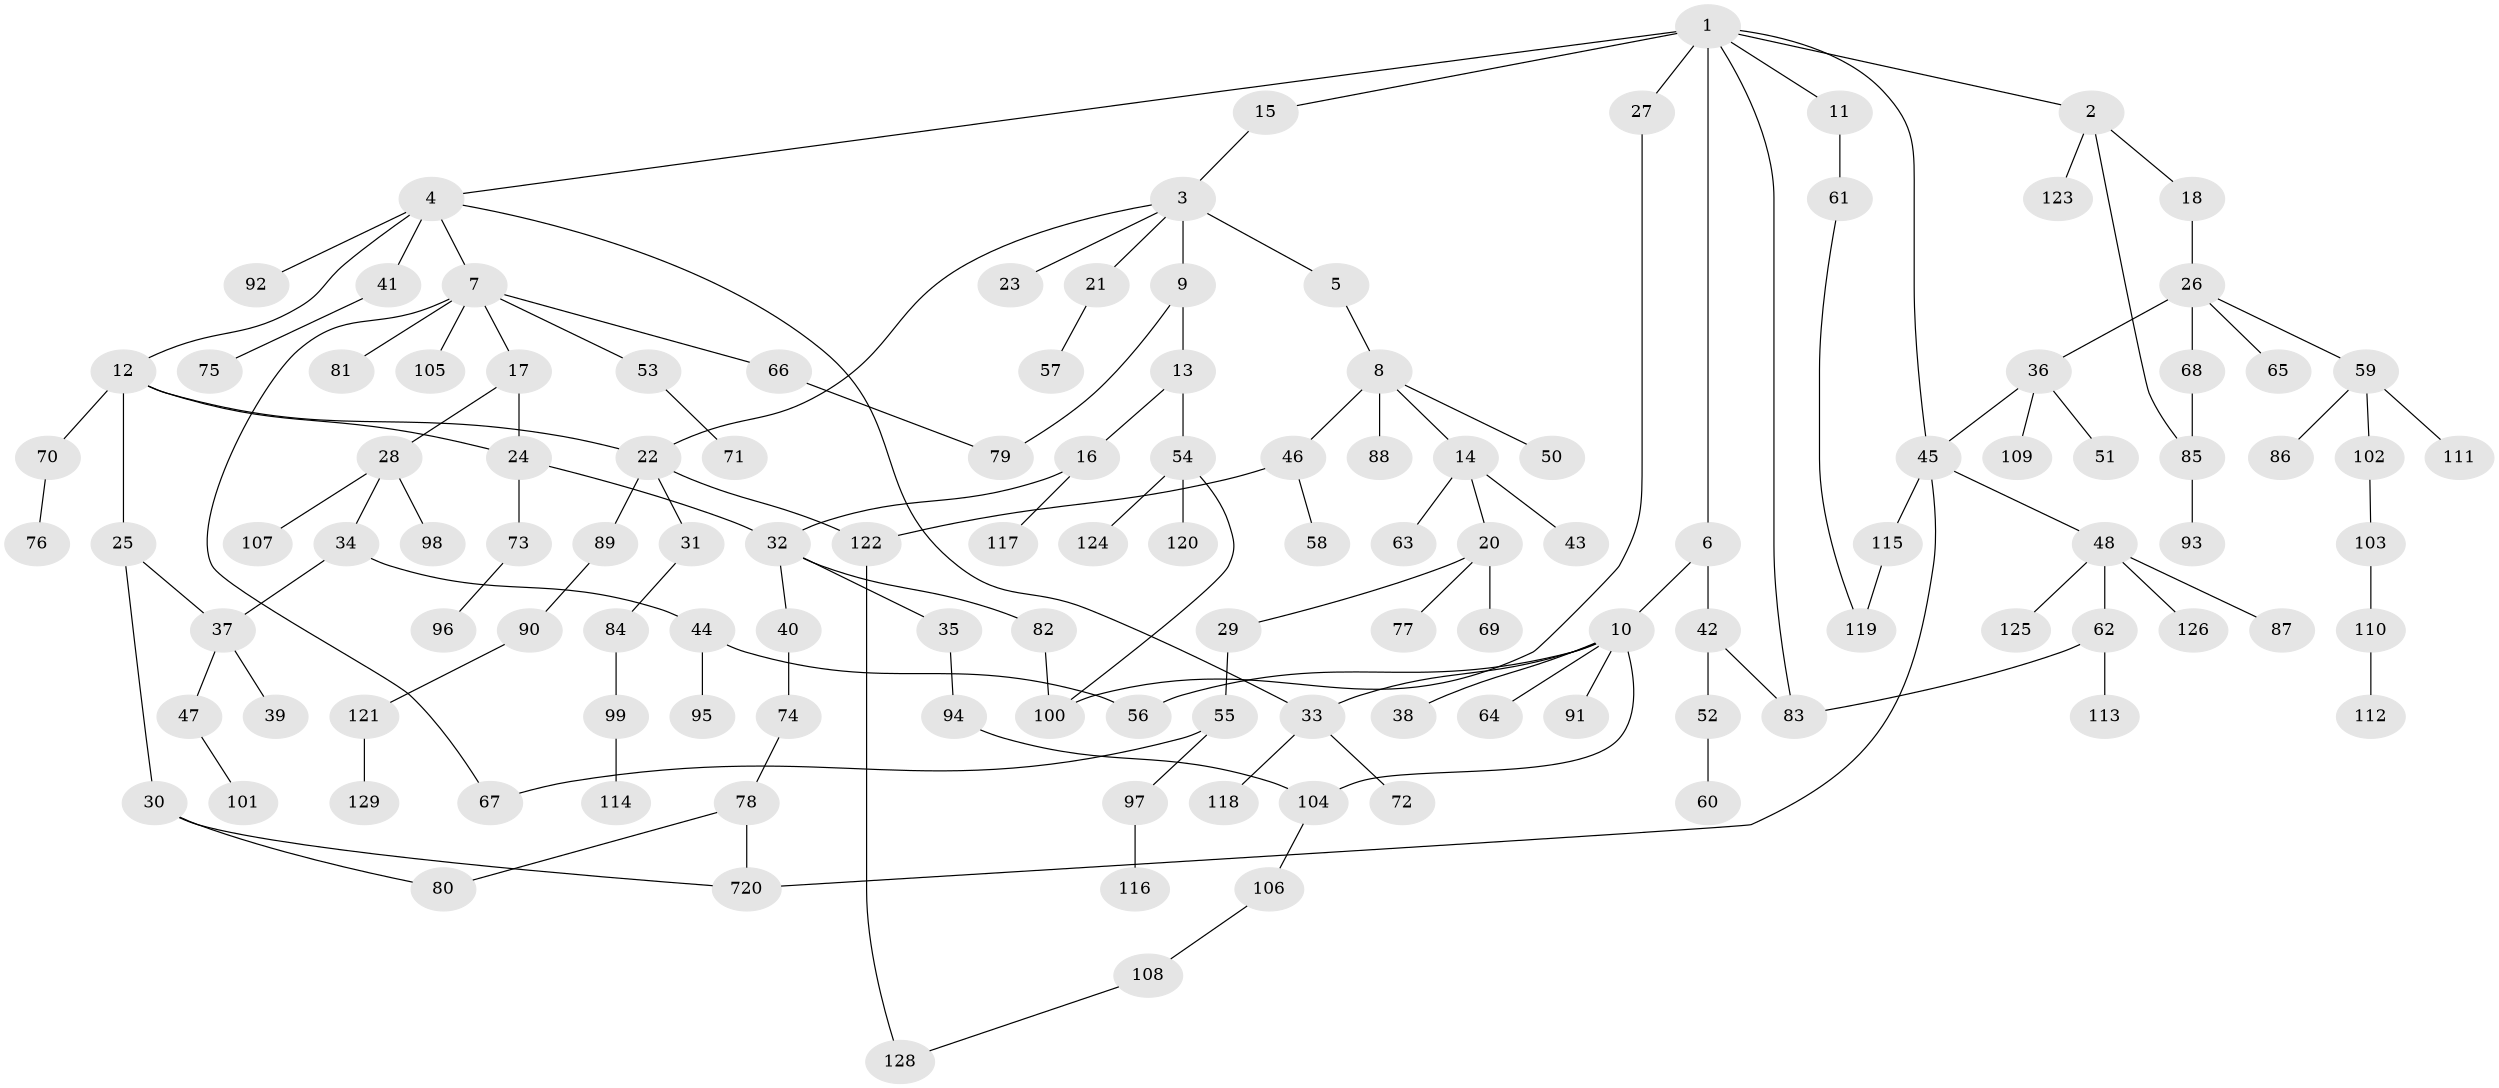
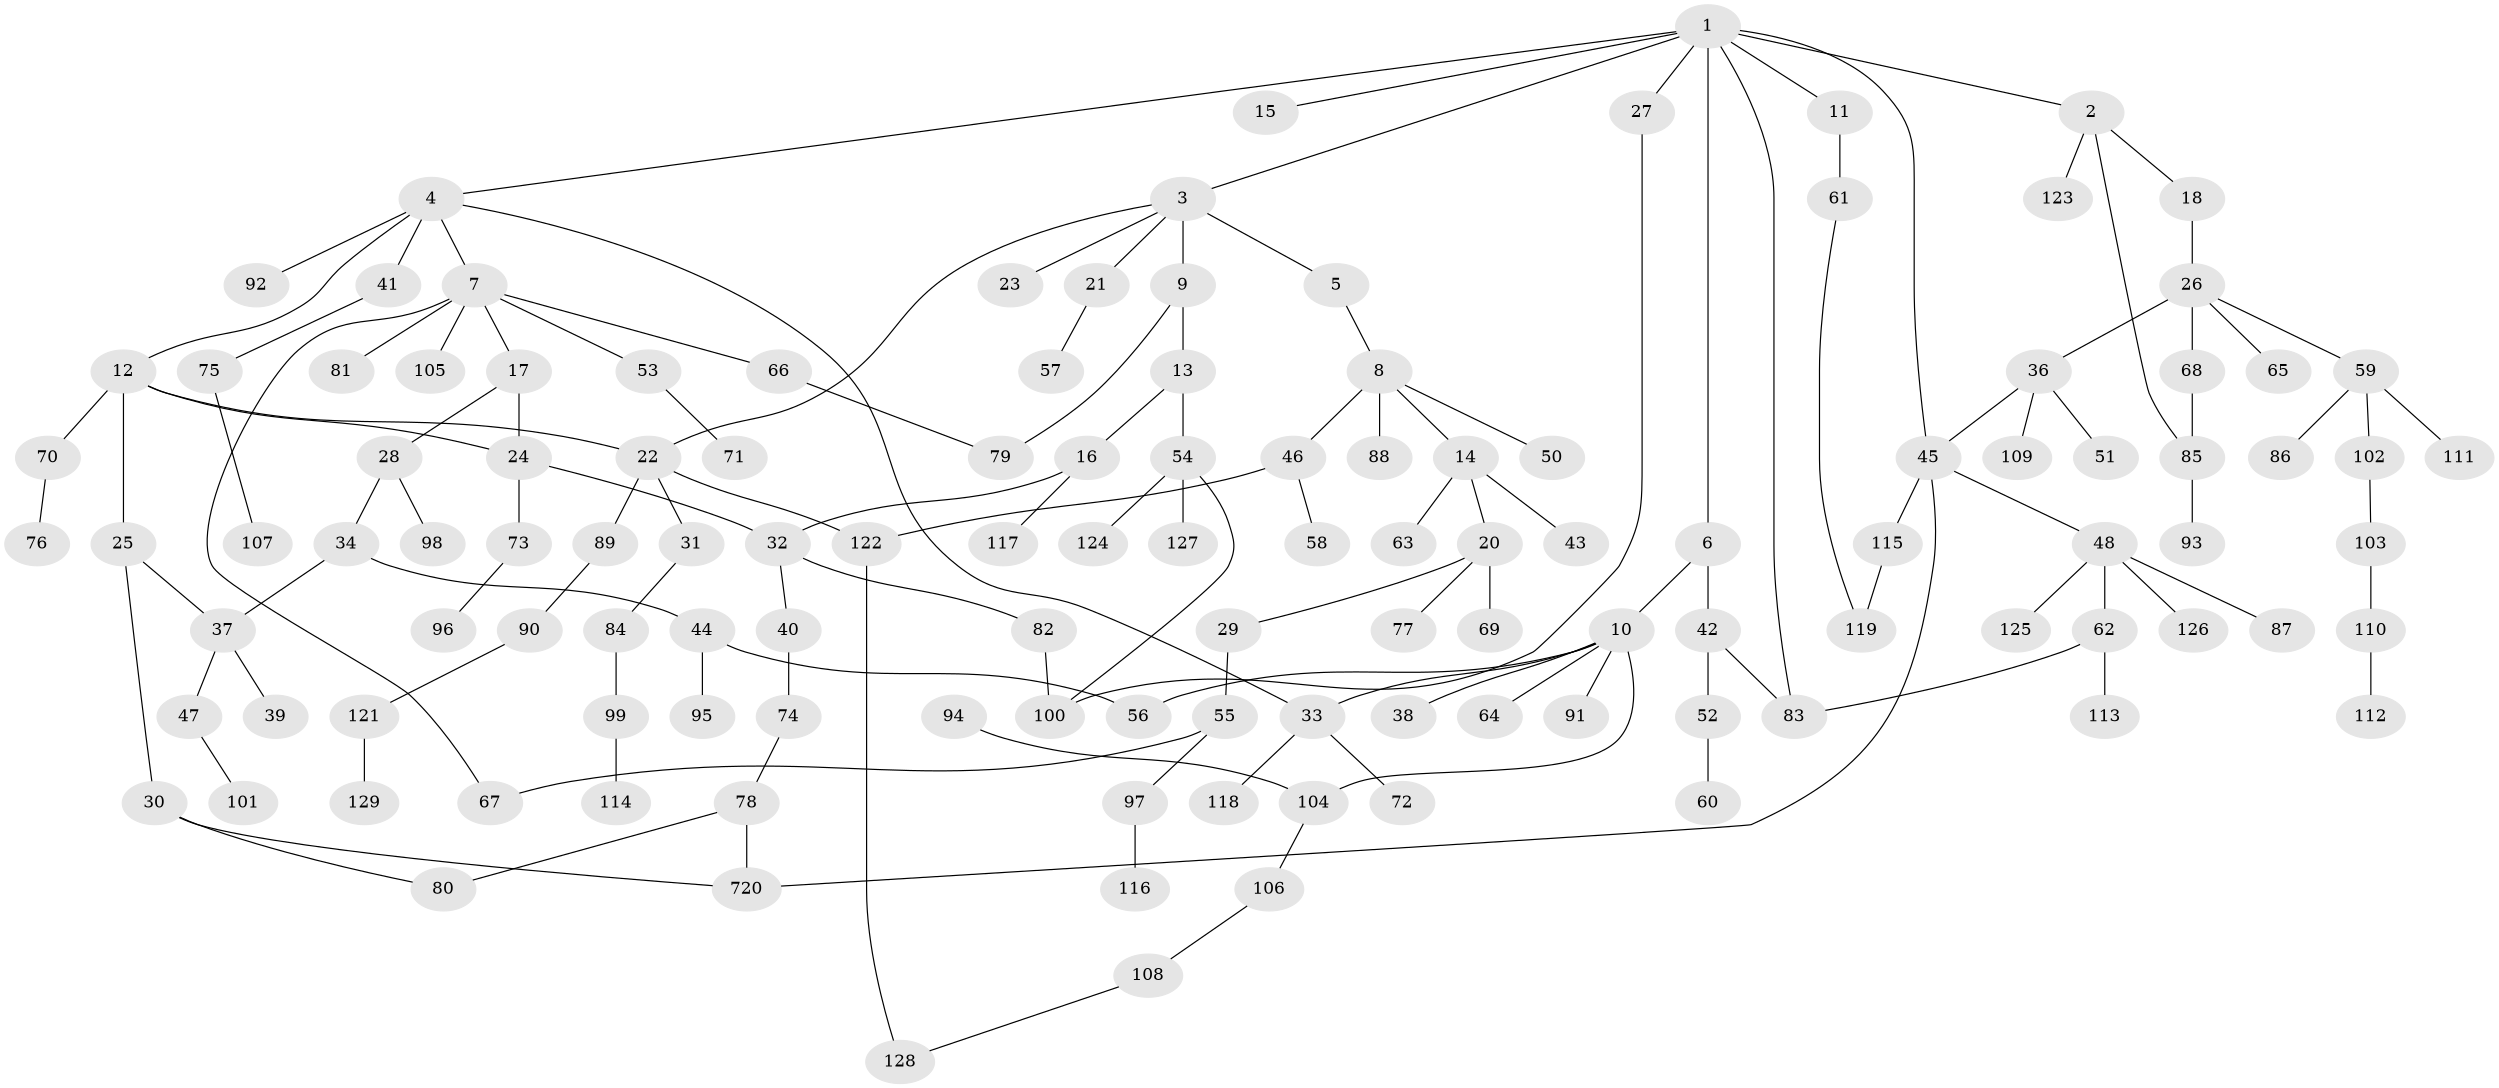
  graph {
    node [color=gray90 style=filled]
    1
    2
    3
    4
    6
    11
    15
    27
    45
    83
    18
    85
    123
    5
    9
    21
    22
    23
    7
    12
    33
    41
    92
    10
    42
    61
    100
    n28 [label=720]
    48
    115
    26
    93
    8
    13
    79
    57
    31
    89
    122
    17
    53
    66
    67
    81
    105
    24
    25
    70
    72
    118
    75
    14
    46
    50
    88
    38
    56
    64
    91
    104
    52
    28
    71
    20
    43
    63
    58
    16
    54
    106
    119
    32
    73
    30
    37
    76
    117
    124
-   127 [label=120]
+   127
    29
    69
    77
-   35
    40
    82
    34
    98
    36
    59
    65
    68
    55
    84
    90
    128
    96
    80
    39
    47
    51
    109
    86
    102
    111
    44
    97
    99
    94
    74
    95
    101
    78
    107
    60
    62
    87
    125
    126
    113
    116
    103
    114
    121
    129
    110
    112
    108
    1 -- 2
-   15 -- 3
+   1 -- 3
    1 -- 4
    1 -- 6
    1 -- 11
    1 -- 15
    1 -- 27
    1 -- 45
    1 -- 83
    2 -- 18
    2 -- 85
    2 -- 123
    3 -- 5
    3 -- 9
    3 -- 21
    3 -- 22
    3 -- 23
    4 -- 7
    4 -- 12
    4 -- 33
    4 -- 41
    4 -- 92
    6 -- 10
    6 -- 42
    11 -- 61
    27 -- 100
    45 -- n28
    45 -- 48
    45 -- 115
    18 -- 26
    85 -- 93
    5 -- 8
    9 -- 13
    9 -- 79
    21 -- 57
    22 -- 31
    22 -- 89
    22 -- 122
    7 -- 17
    7 -- 53
    7 -- 66
    7 -- 67
    7 -- 81
    7 -- 105
    12 -- 22
    12 -- 24
    12 -- 25
    12 -- 70
    33 -- 72
    33 -- 118
    41 -- 75
    10 -- 33
    10 -- 38
    10 -- 56
    10 -- 64
    10 -- 91
    10 -- 104
    42 -- 83
    42 -- 52
    61 -- 119
    48 -- 62
    48 -- 87
    48 -- 125
    48 -- 126
    115 -- 119
    26 -- 36
    26 -- 59
    26 -- 65
    26 -- 68
    8 -- 14
    8 -- 46
    8 -- 50
    8 -- 88
    13 -- 16
    13 -- 54
    31 -- 84
    89 -- 90
    122 -- 128
    17 -- 24
    17 -- 28
    53 -- 71
    66 -- 79
    24 -- 32
    24 -- 73
    25 -- 30
    25 -- 37
    70 -- 76
-   28 -- 107
+   75 -- 107
    14 -- 20
    14 -- 43
    14 -- 63
    46 -- 122
    46 -- 58
    104 -- 106
    52 -- 60
    28 -- 34
    28 -- 98
    20 -- 29
    20 -- 69
    20 -- 77
    16 -- 32
    16 -- 117
    54 -- 100
    54 -- 124
    54 -- 127
    106 -- 108
-   32 -- 35
    32 -- 40
    32 -- 82
    73 -- 96
    30 -- n28
    30 -- 80
    37 -- 39
    37 -- 47
    29 -- 55
-   35 -- 94
    40 -- 74
    82 -- 100
    34 -- 37
    34 -- 44
    36 -- 45
    36 -- 51
    36 -- 109
    59 -- 86
    59 -- 102
    59 -- 111
    68 -- 85
    55 -- 67
    55 -- 97
    84 -- 99
    90 -- 121
    47 -- 101
    102 -- 103
    44 -- 56
    44 -- 95
    97 -- 116
    99 -- 114
    94 -- 104
    74 -- 78
    78 -- n28
    78 -- 80
    62 -- 83
    62 -- 113
    103 -- 110
    121 -- 129
    110 -- 112
    108 -- 128
  }
